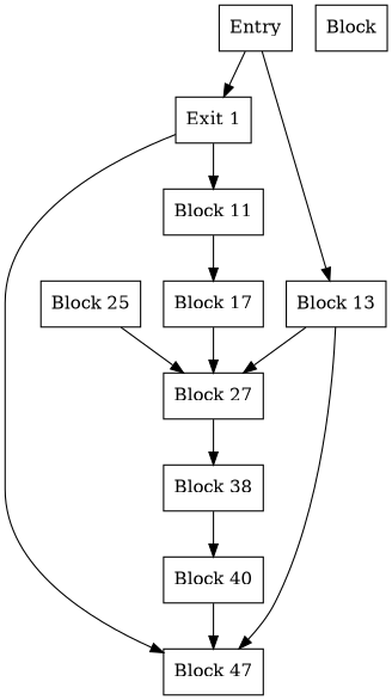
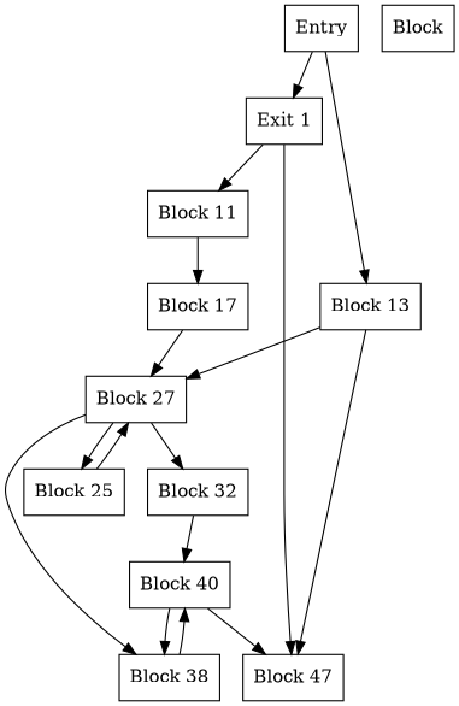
  digraph {
    node [shape=box]
    n1 [label=Entry]
    n2 [label="Exit 1"]
    n3 [label="Block 13"]
    n4 [label="Block 11"]
    n5 [label="Block 47"]
    n6 [label="Block 17"]
    n7 [label="Block 27"]
    n8 [label="Block 25"]
+   n9 [label="Block 32"]
    n10 [label="Block 38"]
    n11 [label="Block 40"]
    n12 [label=Block]
    n1 -> n2
    n1 -> n3
    n2 -> n4
    n2 -> n5
    n3 -> n5
    n3 -> n7
    n4 -> n6
    n6 -> n7
+   n7 -> n8
+   n7 -> n9
    n7 -> n10
    n8 -> n7
+   n9 -> n11
    n10 -> n11
    n11 -> n5
+   n11 -> n10
  }
